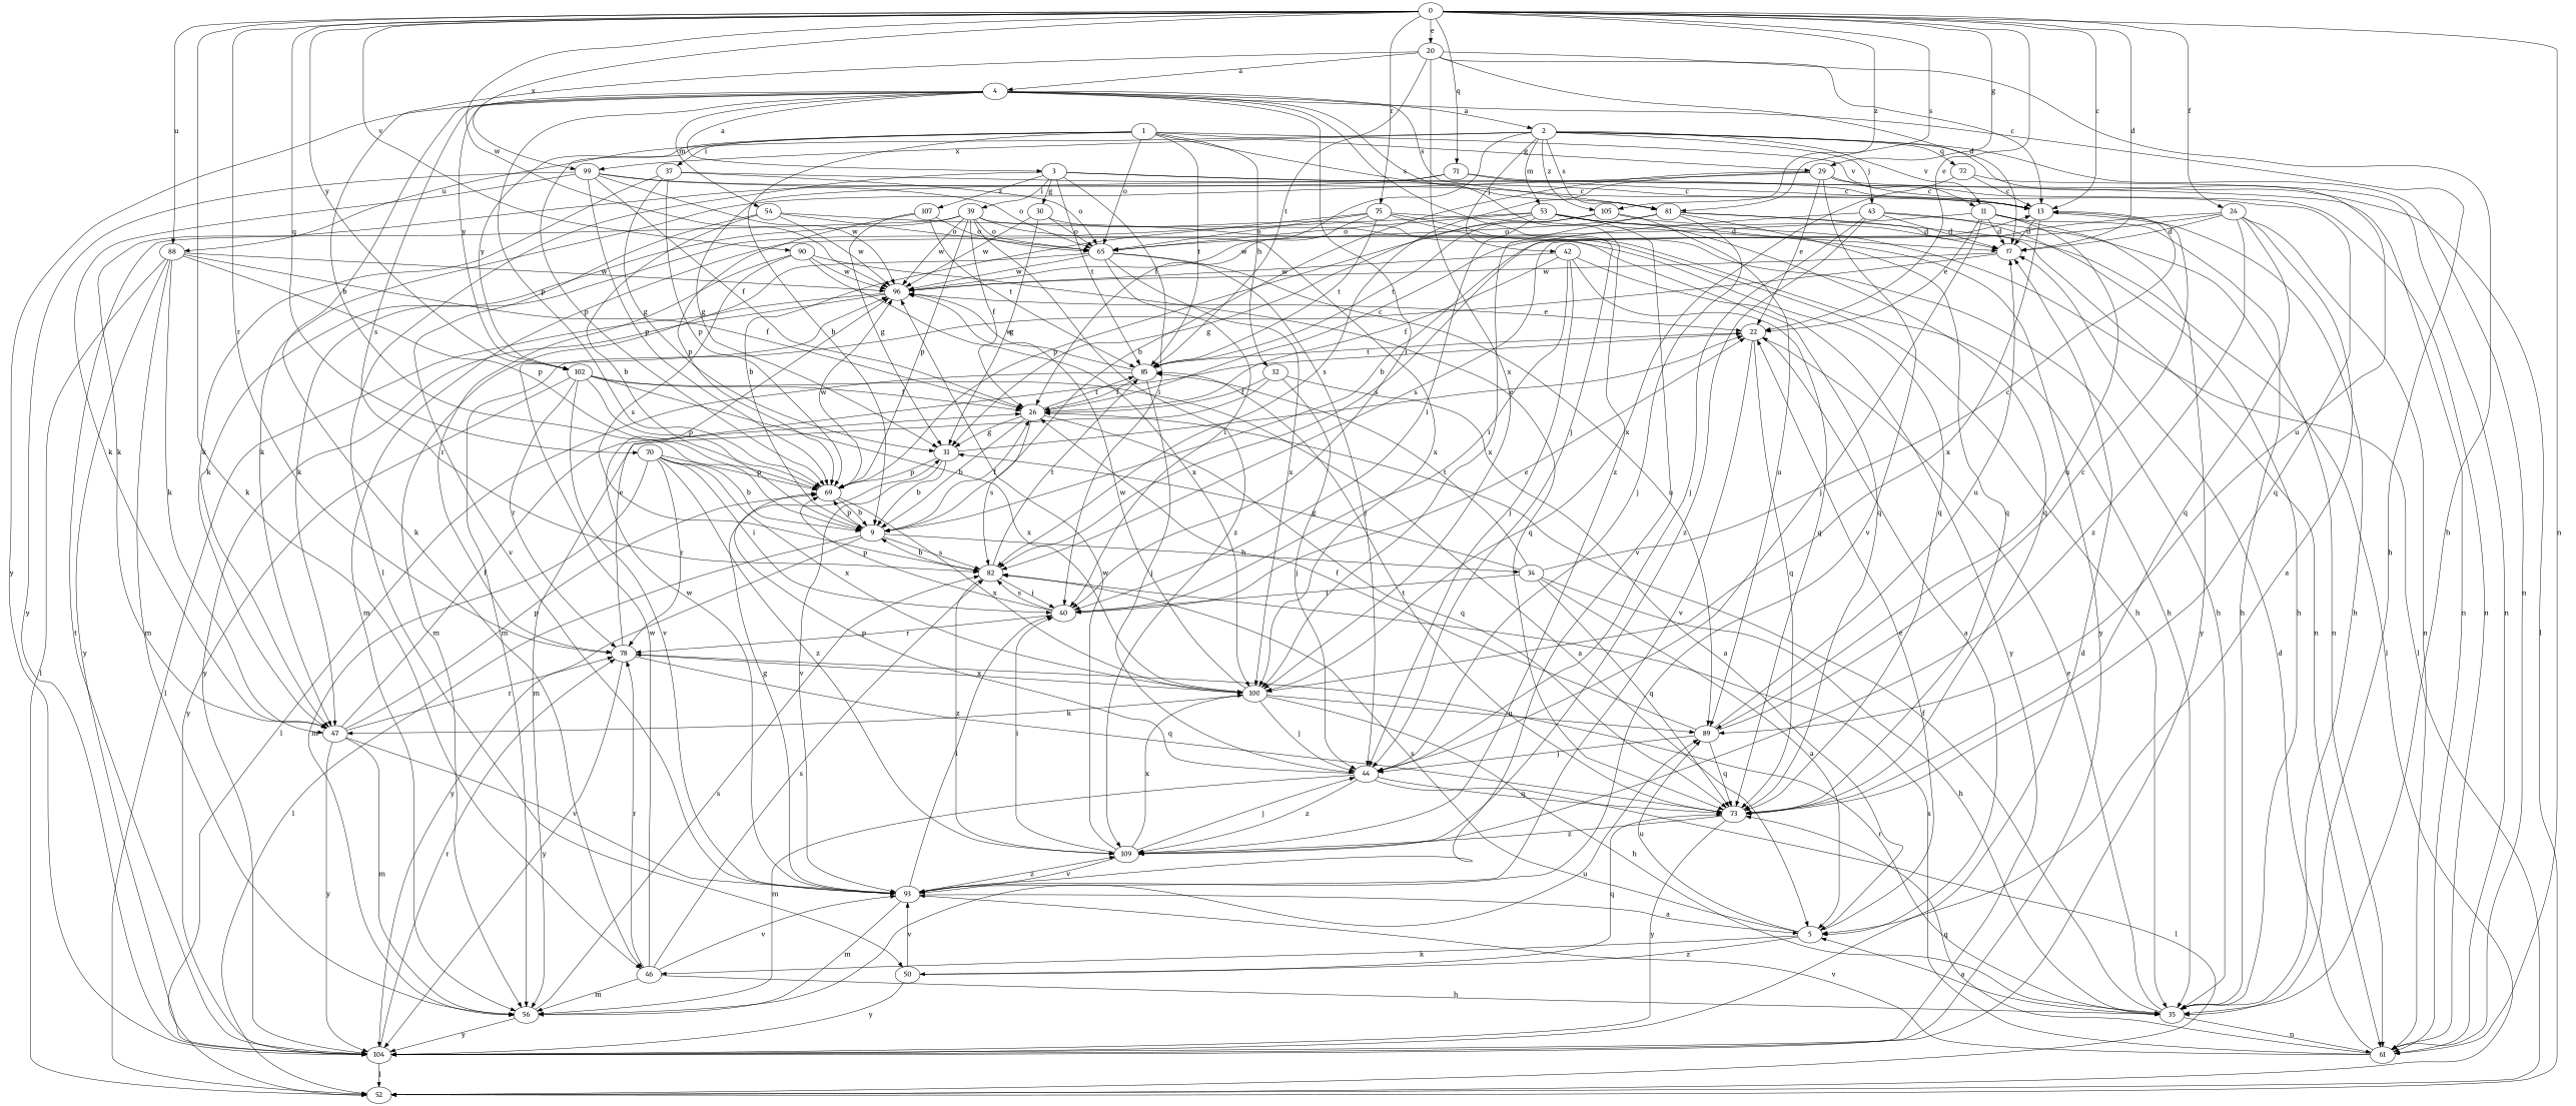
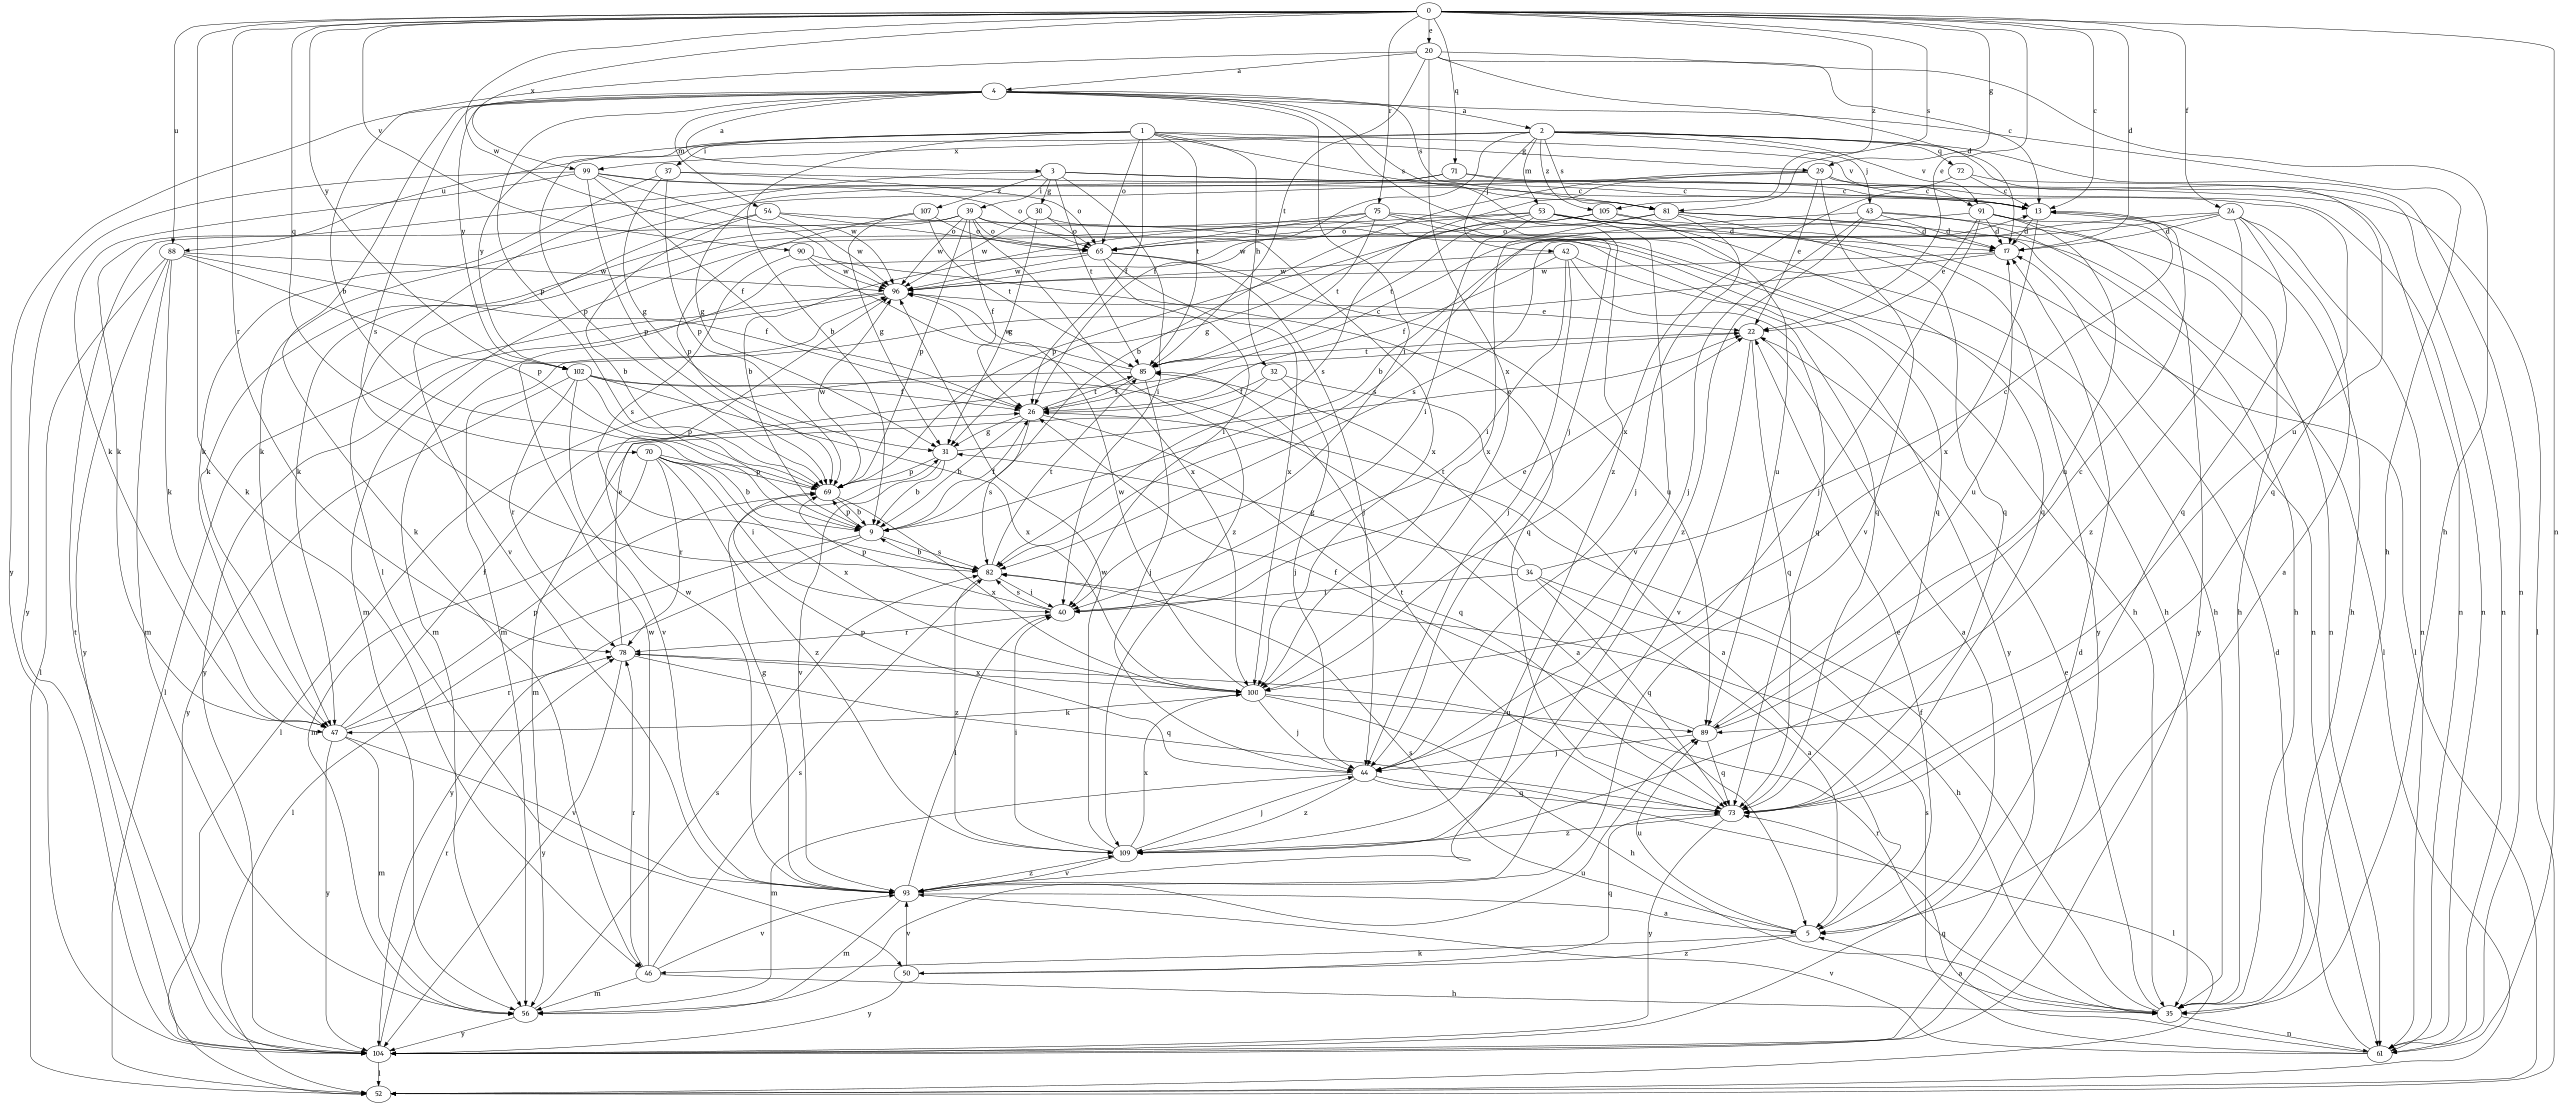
  strict digraph {
    fontname=Merriweather
    node [fontname=Merriweather]
    edge [fontname=Merriweather]
    0
    13
    17
    20
    22
    24
    29
    46
    61
    70
    71
    75
    78
    81
    88
    90
    96
    99
    102
    105
    35
    100
    56
    9
    85
    4
    73
    5
    93
    82
    109
    52
    47
    69
    40
    31
    65
    104
    44
    26
    89
    1
    32
    37
-   91 [label=11]
+   91
    34
    2
    42
    43
    53
    72
    3
    30
    39
    50
    107
    54
    0 -> 13 [label=c]
    0 -> 17 [label=d]
    0 -> 20 [label=e]
    0 -> 22 [label=e]
    0 -> 24 [label=f]
    0 -> 29 [label=g]
    0 -> 46 [label=k]
    0 -> 61 [label=n]
    0 -> 70 [label=q]
    0 -> 71 [label=q]
    0 -> 75 [label=r]
    0 -> 78 [label=r]
    0 -> 81 [label=s]
    0 -> 88 [label=u]
    0 -> 90 [label=v]
    0 -> 96 [label=w]
    0 -> 99 [label=x]
    0 -> 102 [label=y]
    0 -> 105 [label=z]
    13 -> 17 [label=d]
    13 -> 35 [label=h]
    13 -> 100 [label=x]
    17 -> 96 [label=w]
    17 -> 56 [label=m]
    20 -> 13 [label=c]
    20 -> 17 [label=d]
    20 -> 35 [label=h]
    20 -> 100 [label=x]
    20 -> 9 [label=b]
    20 -> 85 [label=t]
    20 -> 4 [label=a]
    22 -> 85 [label=t]
    22 -> 73 [label=q]
    22 -> 5 [label=a]
    22 -> 93 [label=v]
    24 -> 17 [label=d]
    24 -> 61 [label=n]
    24 -> 9 [label=b]
    24 -> 73 [label=q]
    24 -> 5 [label=a]
    24 -> 82 [label=s]
    24 -> 109 [label=z]
    29 -> 13 [label=c]
    29 -> 22 [label=e]
    29 -> 9 [label=b]
    29 -> 93 [label=v]
    29 -> 82 [label=s]
    29 -> 52 [label=l]
    29 -> 47 [label=k]
    46 -> 78 [label=r]
    46 -> 96 [label=w]
    46 -> 35 [label=h]
    46 -> 56 [label=m]
    46 -> 93 [label=v]
    46 -> 82 [label=s]
    61 -> 17 [label=d]
    61 -> 73 [label=q]
    61 -> 93 [label=v]
    61 -> 82 [label=s]
    70 -> 78 [label=r]
    70 -> 100 [label=x]
    70 -> 56 [label=m]
    70 -> 9 [label=b]
    70 -> 109 [label=z]
    70 -> 69 [label=p]
    70 -> 40 [label=i]
    71 -> 13 [label=c]
    71 -> 61 [label=n]
    71 -> 47 [label=k]
    71 -> 31 [label=g]
    75 -> 17 [label=d]
    75 -> 96 [label=w]
    75 -> 35 [label=h]
    75 -> 9 [label=b]
    75 -> 85 [label=t]
    75 -> 73 [label=q]
    75 -> 65 [label=o]
    78 -> 22 [label=e]
    78 -> 100 [label=x]
    78 -> 73 [label=q]
    78 -> 104 [label=y]
    81 -> 61 [label=n]
    81 -> 100 [label=x]
    81 -> 73 [label=q]
    81 -> 52 [label=l]
    81 -> 65 [label=o]
    81 -> 44 [label=j]
    88 -> 96 [label=w]
    88 -> 56 [label=m]
    88 -> 52 [label=l]
    88 -> 47 [label=k]
    88 -> 69 [label=p]
    88 -> 104 [label=y]
    88 -> 26 [label=f]
-   90 -> 78 [label=r]
    90 -> 96 [label=w]
    90 -> 100 [label=x]
    90 -> 73 [label=q]
    90 -> 82 [label=s]
    96 -> 22 [label=e]
    96 -> 52 [label=l]
    96 -> 104 [label=y]
    99 -> 13 [label=c]
    99 -> 96 [label=w]
    99 -> 47 [label=k]
    99 -> 69 [label=p]
    99 -> 65 [label=o]
    99 -> 104 [label=y]
    99 -> 26 [label=f]
    102 -> 78 [label=r]
    102 -> 100 [label=x]
    102 -> 5 [label=a]
    102 -> 93 [label=v]
    102 -> 69 [label=p]
    102 -> 104 [label=y]
    102 -> 26 [label=f]
    105 -> 17 [label=d]
    105 -> 85 [label=t]
    105 -> 31 [label=g]
    105 -> 89 [label=u]
    35 -> 22 [label=e]
    35 -> 61 [label=n]
    35 -> 78 [label=r]
    35 -> 5 [label=a]
    35 -> 26 [label=f]
    100 -> 96 [label=w]
    100 -> 35 [label=h]
    100 -> 47 [label=k]
    100 -> 44 [label=j]
    100 -> 89 [label=u]
    56 -> 82 [label=s]
    56 -> 104 [label=y]
    56 -> 89 [label=u]
    9 -> 82 [label=s]
    9 -> 52 [label=l]
    9 -> 69 [label=p]
    9 -> 104 [label=y]
    9 -> 26 [label=f]
-   9 -> 34 [label=h]
    85 -> 96 [label=w]
    85 -> 52 [label=l]
    85 -> 44 [label=j]
    85 -> 26 [label=f]
    4 -> 46 [label=k]
    4 -> 81 [label=s]
    4 -> 102 [label=y]
    4 -> 35 [label=h]
    4 -> 82 [label=s]
    4 -> 109 [label=z]
    4 -> 69 [label=p]
    4 -> 40 [label=i]
    4 -> 104 [label=y]
    4 -> 44 [label=j]
    4 -> 2 [label=a]
    4 -> 3 [label=a]
    4 -> 54 [label=m]
    73 -> 85 [label=t]
    73 -> 109 [label=z]
    73 -> 104 [label=y]
    5 -> 22 [label=e]
    5 -> 46 [label=k]
    5 -> 82 [label=s]
    5 -> 89 [label=u]
    5 -> 50 [label=z]
    93 -> 96 [label=w]
    93 -> 56 [label=m]
    93 -> 5 [label=a]
    93 -> 109 [label=z]
    93 -> 40 [label=i]
    93 -> 31 [label=g]
    82 -> 9 [label=b]
    82 -> 85 [label=t]
    82 -> 109 [label=z]
    82 -> 40 [label=i]
    109 -> 96 [label=w]
    109 -> 100 [label=x]
    109 -> 93 [label=v]
    109 -> 40 [label=i]
    109 -> 44 [label=j]
    47 -> 78 [label=r]
    47 -> 56 [label=m]
    47 -> 93 [label=v]
    47 -> 69 [label=p]
    47 -> 104 [label=y]
    47 -> 26 [label=f]
    69 -> 96 [label=w]
    69 -> 100 [label=x]
    69 -> 9 [label=b]
    40 -> 22 [label=e]
    40 -> 78 [label=r]
    40 -> 82 [label=s]
    40 -> 69 [label=p]
    31 -> 22 [label=e]
    31 -> 9 [label=b]
    31 -> 93 [label=v]
    31 -> 69 [label=p]
    65 -> 96 [label=w]
    65 -> 100 [label=x]
    65 -> 56 [label=m]
    65 -> 40 [label=i]
    65 -> 44 [label=j]
    65 -> 89 [label=u]
    104 -> 17 [label=d]
    104 -> 78 [label=r]
    104 -> 52 [label=l]
    44 -> 56 [label=m]
    44 -> 73 [label=q]
    44 -> 109 [label=z]
    44 -> 52 [label=l]
    44 -> 69 [label=p]
    26 -> 13 [label=c]
    26 -> 9 [label=b]
    26 -> 85 [label=t]
    26 -> 73 [label=q]
    26 -> 82 [label=s]
    26 -> 31 [label=g]
    89 -> 13 [label=c]
    89 -> 17 [label=u]
    89 -> 73 [label=q]
    89 -> 44 [label=j]
    89 -> 26 [label=f]
    1 -> 29 [label=g]
    1 -> 81 [label=s]
    1 -> 102 [label=y]
    1 -> 9 [label=b]
    1 -> 85 [label=t]
    1 -> 69 [label=p]
    1 -> 65 [label=o]
+   1 -> 26 [label=f]
    1 -> 32 [label=h]
    1 -> 37 [label=i]
    1 -> 91 [label=v]
    32 -> 56 [label=m]
    32 -> 5 [label=a]
    32 -> 44 [label=j]
    32 -> 26 [label=f]
    37 -> 13 [label=c]
    37 -> 47 [label=k]
    37 -> 69 [label=p]
    37 -> 31 [label=g]
    37 -> 65 [label=o]
    91 -> 17 [label=d]
    91 -> 22 [label=e]
    91 -> 35 [label=h]
    91 -> 56 [label=m]
    91 -> 104 [label=y]
    91 -> 44 [label=j]
    91 -> 89 [label=u]
    34 -> 13 [label=c]
    34 -> 35 [label=h]
    34 -> 85 [label=t]
    34 -> 73 [label=q]
    34 -> 5 [label=a]
    34 -> 40 [label=i]
    34 -> 31 [label=g]
    2 -> 61 [label=n]
    2 -> 81 [label=s]
    2 -> 88 [label=u]
    2 -> 99 [label=x]
    2 -> 105 [label=z]
    2 -> 26 [label=f]
    2 -> 89 [label=u]
    2 -> 91 [label=v]
    2 -> 42 [label=j]
    2 -> 43 [label=j]
    2 -> 53 [label=m]
    2 -> 72 [label=q]
    42 -> 96 [label=w]
    42 -> 73 [label=q]
    42 -> 40 [label=i]
    42 -> 104 [label=y]
    42 -> 44 [label=j]
    42 -> 26 [label=f]
    43 -> 17 [label=d]
    43 -> 61 [label=n]
    43 -> 35 [label=h]
    43 -> 82 [label=s]
    43 -> 109 [label=z]
    43 -> 44 [label=j]
    53 -> 73 [label=q]
    53 -> 93 [label=v]
    53 -> 52 [label=l]
    53 -> 47 [label=k]
    53 -> 69 [label=p]
    53 -> 40 [label=i]
    53 -> 65 [label=o]
    53 -> 104 [label=y]
    72 -> 13 [label=c]
    72 -> 61 [label=n]
    72 -> 100 [label=x]
    3 -> 61 [label=n]
    3 -> 85 [label=t]
    3 -> 73 [label=q]
    3 -> 40 [label=i]
    3 -> 30 [label=g]
    3 -> 39 [label=i]
    3 -> 50 [label=l]
    3 -> 107 [label=z]
    30 -> 96 [label=w]
    30 -> 35 [label=h]
    30 -> 31 [label=g]
    30 -> 65 [label=o]
    39 -> 96 [label=w]
    39 -> 35 [label=h]
    39 -> 100 [label=x]
    39 -> 109 [label=z]
    39 -> 47 [label=k]
    39 -> 69 [label=p]
    39 -> 65 [label=o]
    39 -> 104 [label=t]
    39 -> 26 [label=f]
    50 -> 73 [label=q]
    50 -> 93 [label=v]
    50 -> 104 [label=y]
    107 -> 85 [label=t]
    107 -> 69 [label=p]
    107 -> 31 [label=g]
    107 -> 65 [label=o]
    54 -> 96 [label=w]
    54 -> 9 [label=b]
    54 -> 73 [label=q]
    54 -> 93 [label=v]
    54 -> 65 [label=o]
  }
